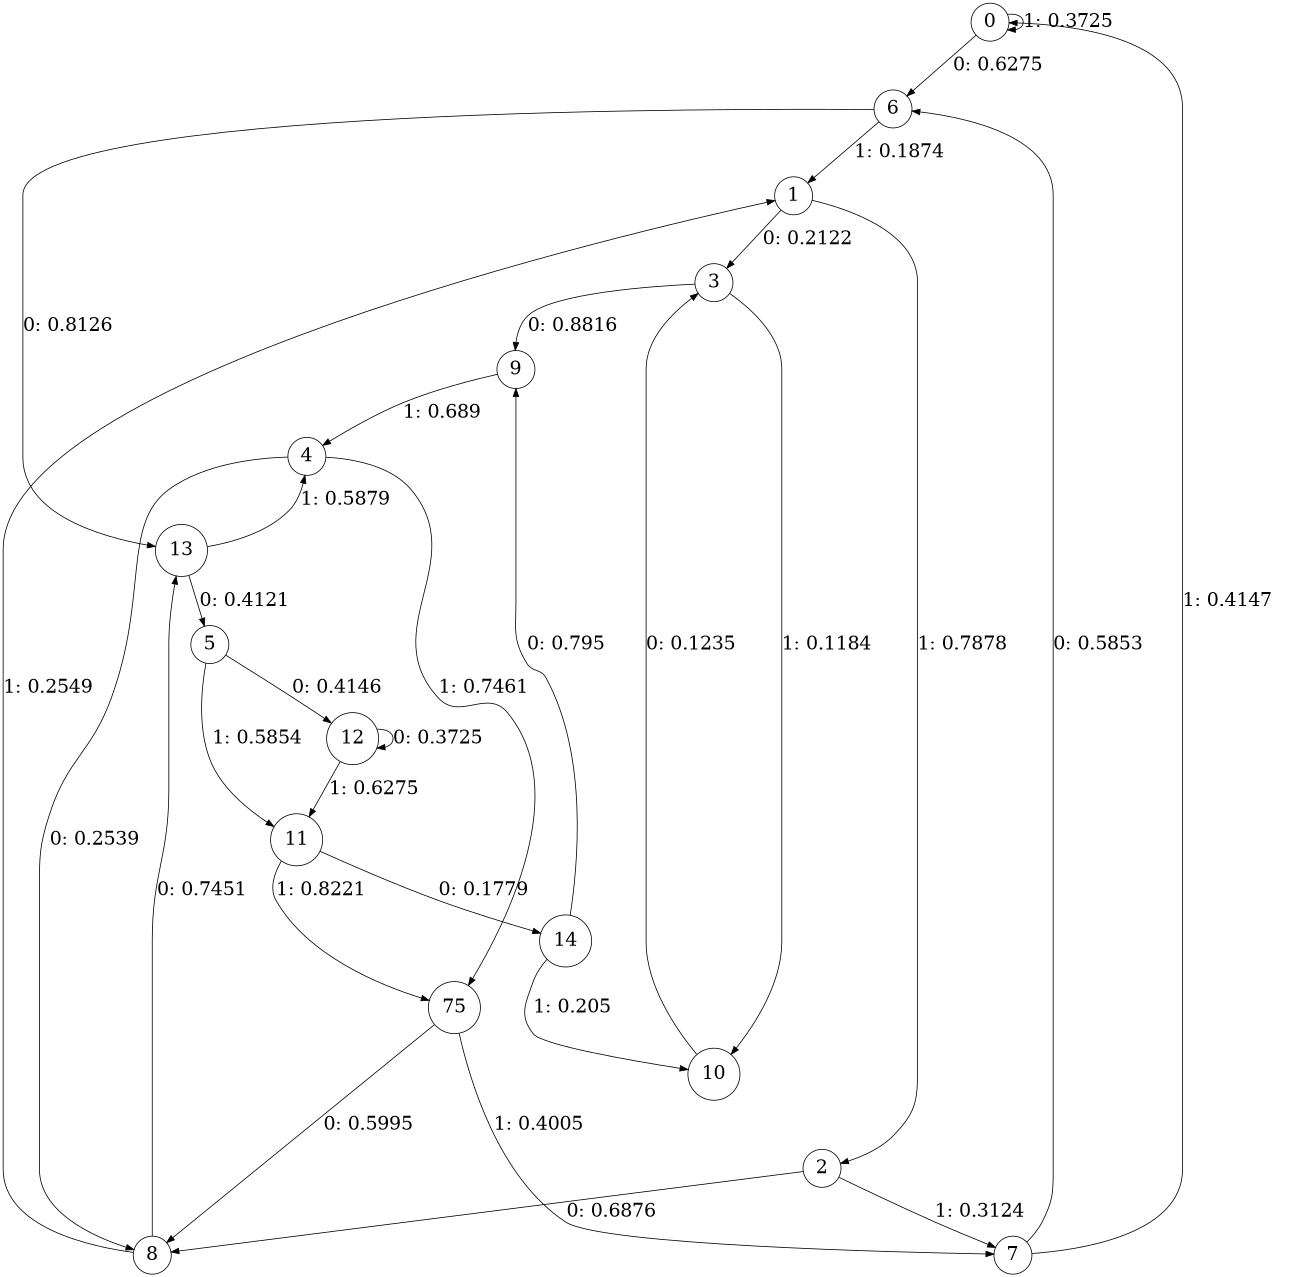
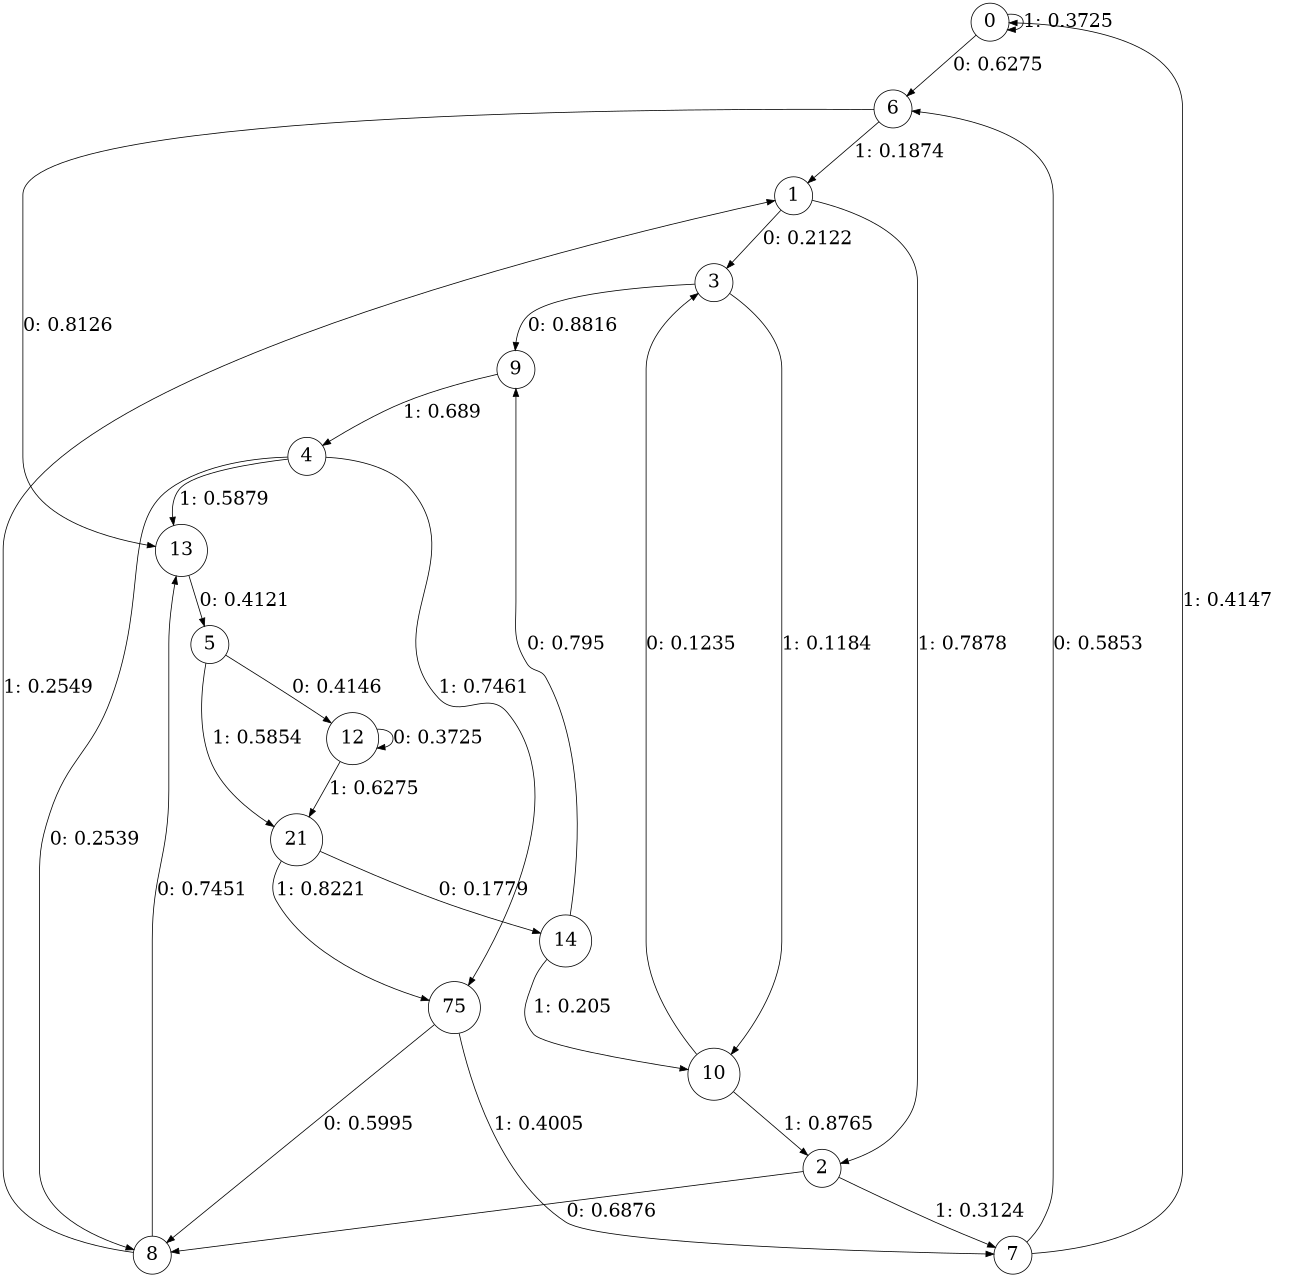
  digraph {
    node [fontsize=24 shape=circle]
    edge [fontsize=24]
    0
    6
    1
    13
    3
    2
    4
    5
    9
    10
    8
    7
    n13 [label=75]
    12
-   11
+   11 [label=21]
    14
    0 -> 0 [label="1: 0.3725   "]
    0 -> 6 [label="0: 0.6275   "]
    6 -> 1 [label="1: 0.1874   "]
    6 -> 13 [label="0: 0.8126   "]
    1 -> 3 [label="0: 0.2122   "]
    1 -> 2 [label="1: 0.7878   "]
-   13 -> 4 [label="1: 0.5879   "]
+   4 -> 13 [label="1: 0.5879   "]
    13 -> 5 [label="0: 0.4121   "]
    3 -> 9 [label="0: 0.8816   "]
    3 -> 10 [label="1: 0.1184   "]
    2 -> 8 [label="0: 0.6876   "]
    2 -> 7 [label="1: 0.3124   "]
    4 -> 8 [label="0: 0.2539   "]
    4 -> n13 [label="1: 0.7461   "]
    5 -> 12 [label="0: 0.4146   "]
    5 -> 11 [label="1: 0.5854   "]
    9 -> 4 [label="1: 0.689    "]
    10 -> 3 [label="0: 0.1235   "]
+   10 -> 2 [label="1: 0.8765   "]
    8 -> 1 [label="1: 0.2549   "]
    8 -> 13 [label="0: 0.7451   "]
    7 -> 0 [label="1: 0.4147   "]
    7 -> 6 [label="0: 0.5853   "]
    n13 -> 8 [label="0: 0.5995   "]
    n13 -> 7 [label="1: 0.4005   "]
    12 -> 12 [label="0: 0.3725   "]
    12 -> 11 [label="1: 0.6275   "]
    11 -> n13 [label="1: 0.8221   "]
    11 -> 14 [label="0: 0.1779   "]
    14 -> 9 [label="0: 0.795    "]
    14 -> 10 [label="1: 0.205    "]
  }
